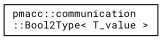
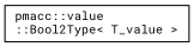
  digraph {
    rankdir=LR
    fontname="Roboto Mono"
-   n1 [color=black fillcolor=white fontname="Roboto Mono" fontsize=10 height=0.2 label="pmacc::communication\l::Bool2Type\< T_value \>" shape=record style=filled width=0.4]
+   n1 [color=black fillcolor=white fontname="Roboto Mono" fontsize=10 height=0.2 label="pmacc::value\l::Bool2Type\< T_value \>" shape=record style=filled width=0.4]
  }
